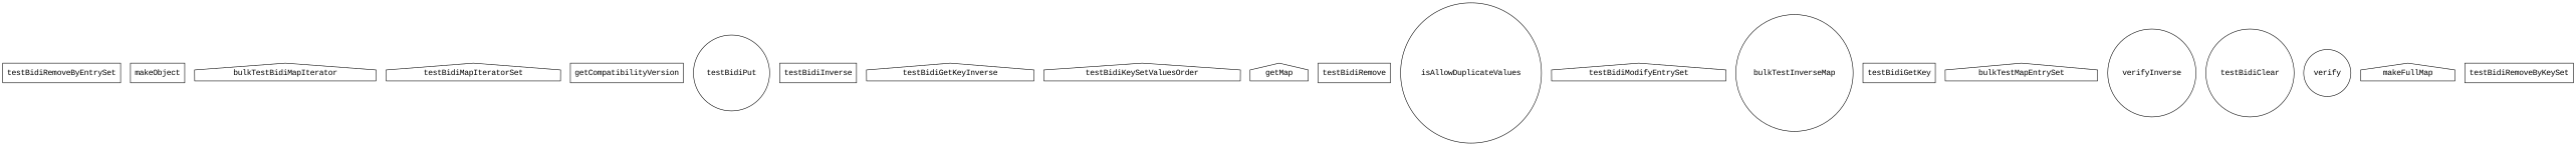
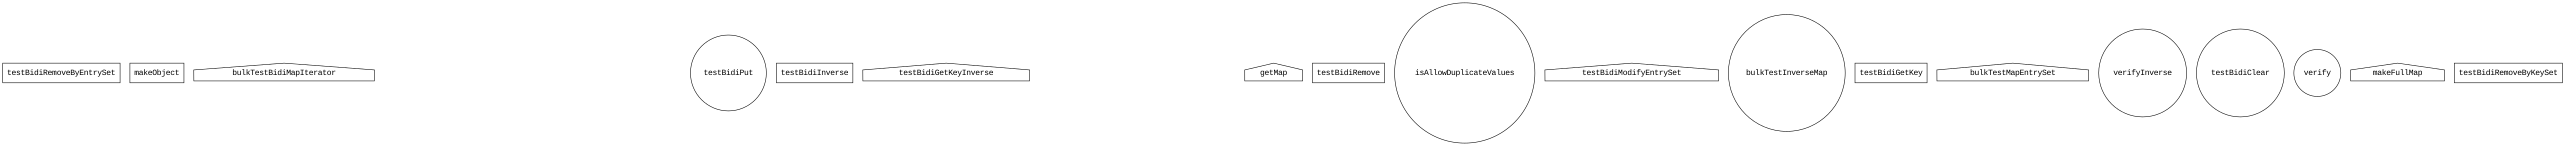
  digraph {
    fontname="Liberation Mono"
    node [shape=house fontname="Liberation Mono"]
    testBidiRemoveByEntrySet [shape=box]
    makeObject [shape=box]
    bulkTestBidiMapIterator
-   testBidiMapIteratorSet
-   getCompatibilityVersion [shape=box]
    testBidiPut [shape=circle]
    testBidiInverse [shape=box]
    testBidiGetKeyInverse
-   testBidiKeySetValuesOrder
    getMap
    testBidiRemove [shape=box]
    isAllowDuplicateValues [shape=circle]
    testBidiModifyEntrySet
    bulkTestInverseMap [shape=circle]
    testBidiGetKey [shape=box]
    bulkTestMapEntrySet
    verifyInverse [shape=circle]
    testBidiClear [shape=circle]
    verify [shape=circle]
    makeFullMap
    testBidiRemoveByKeySet [shape=box]
  }
